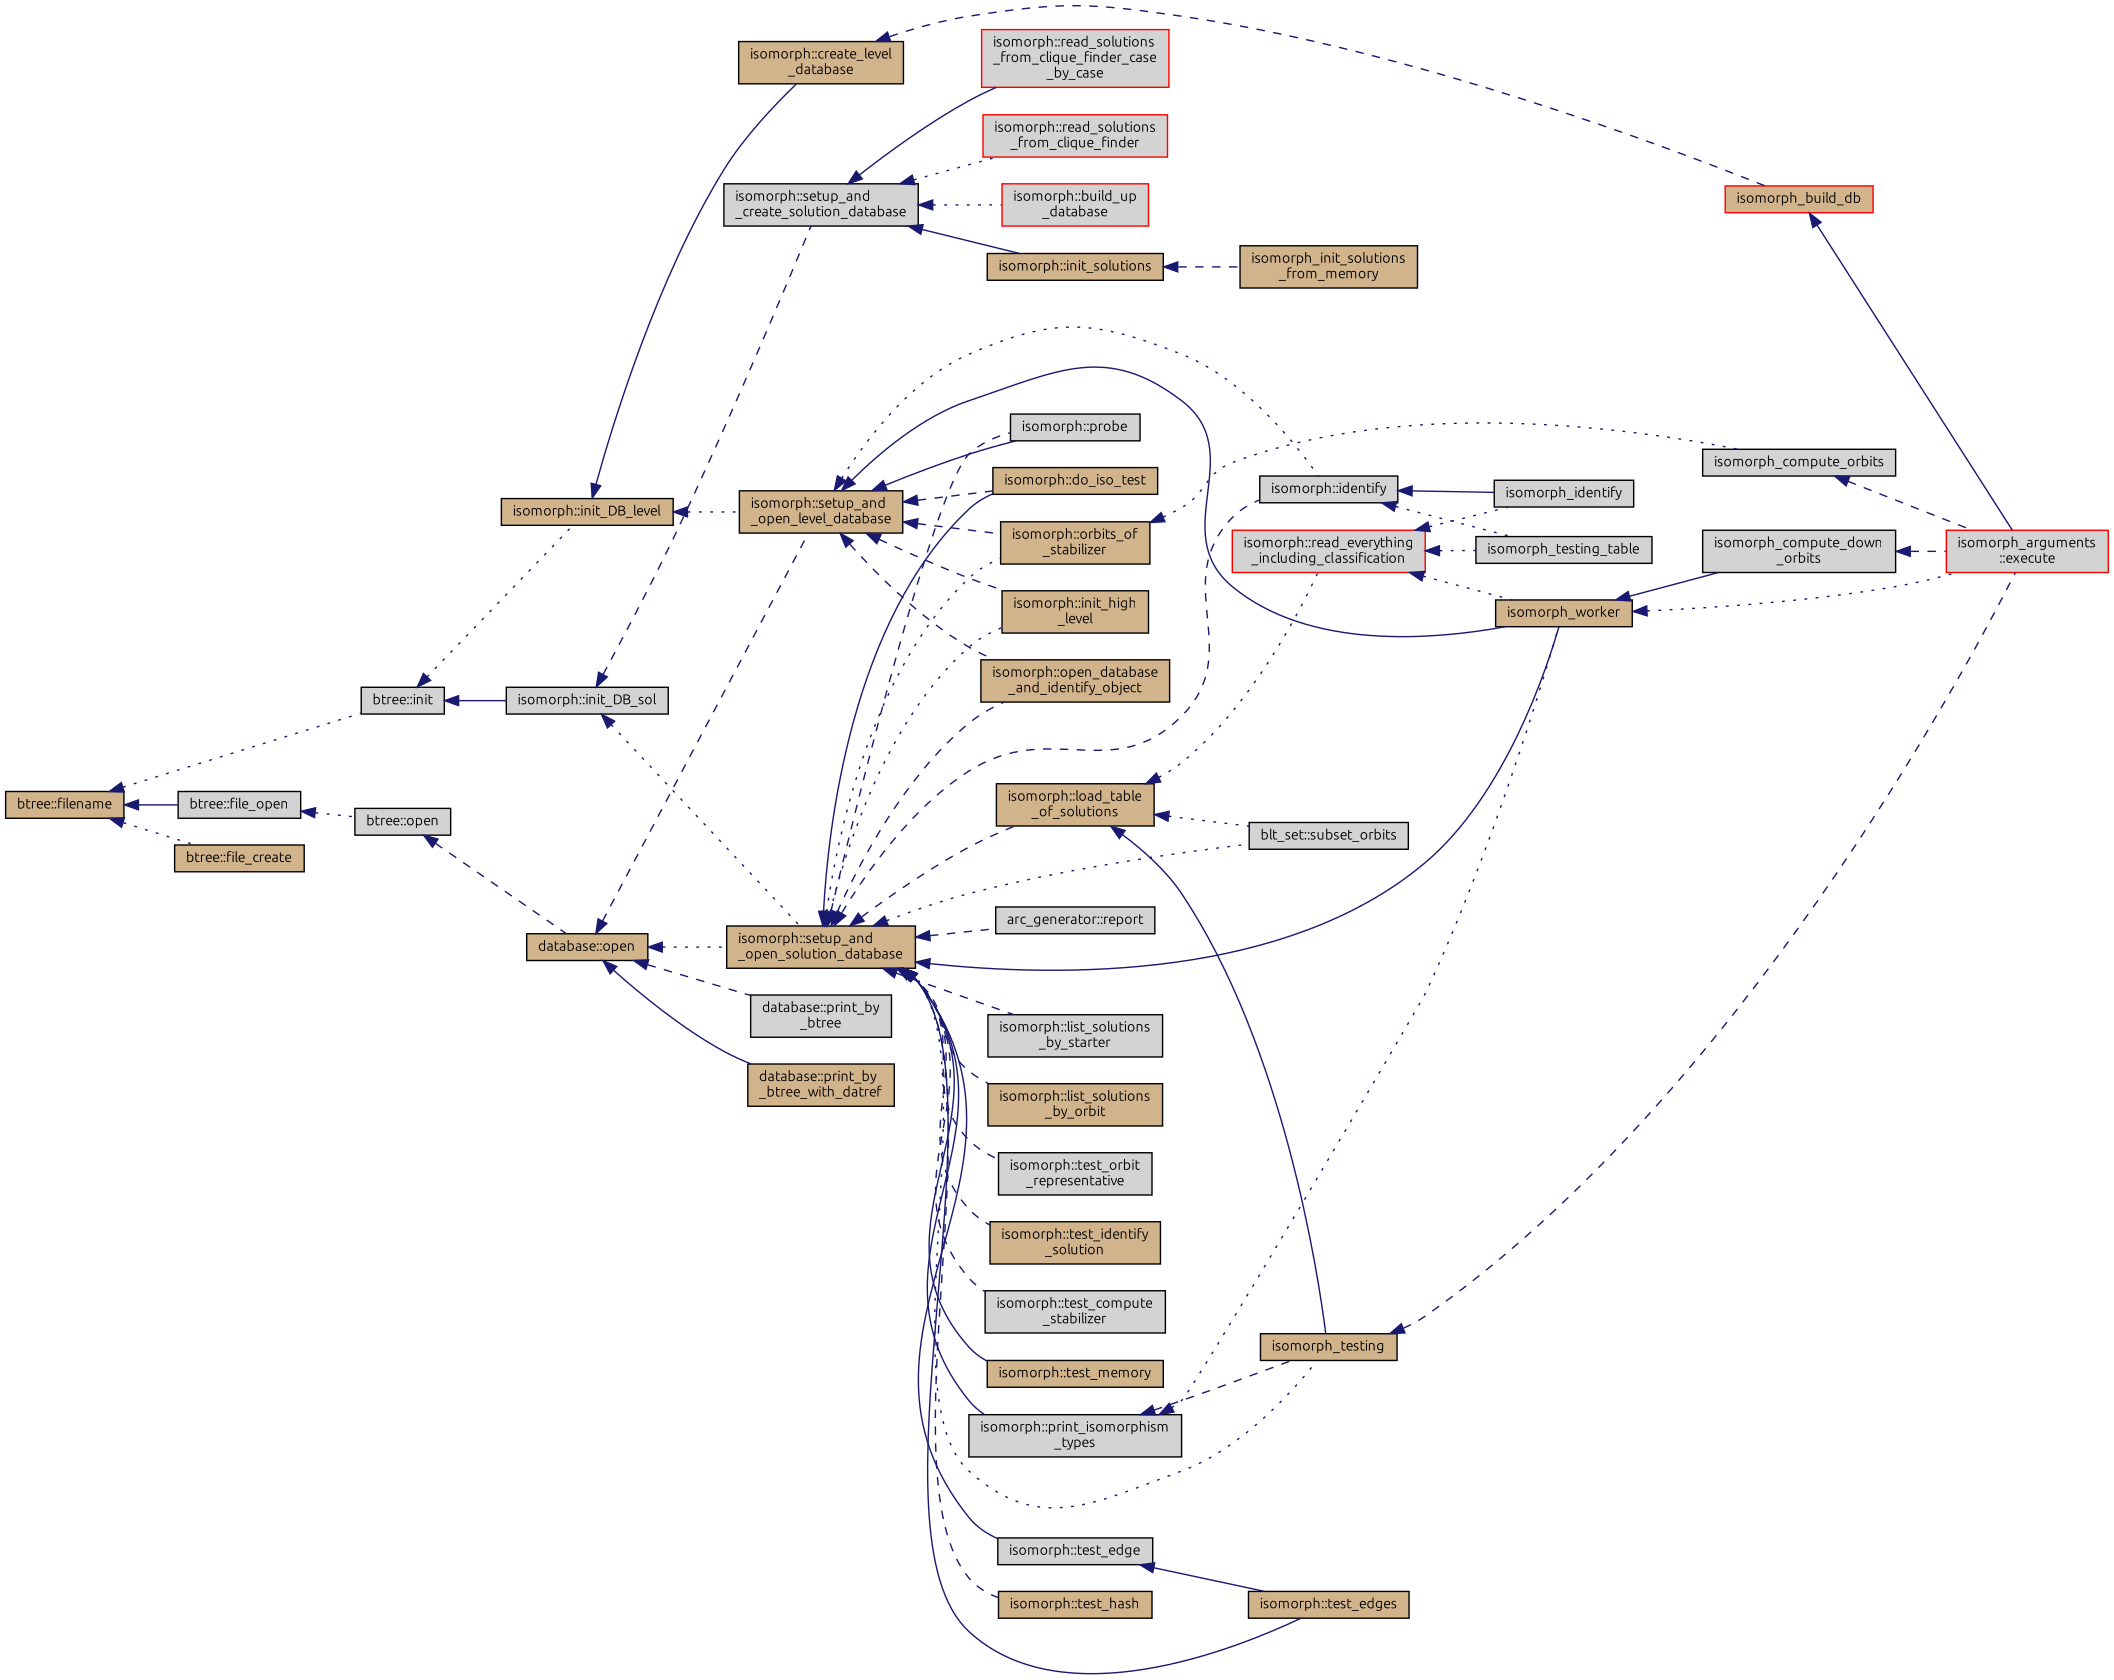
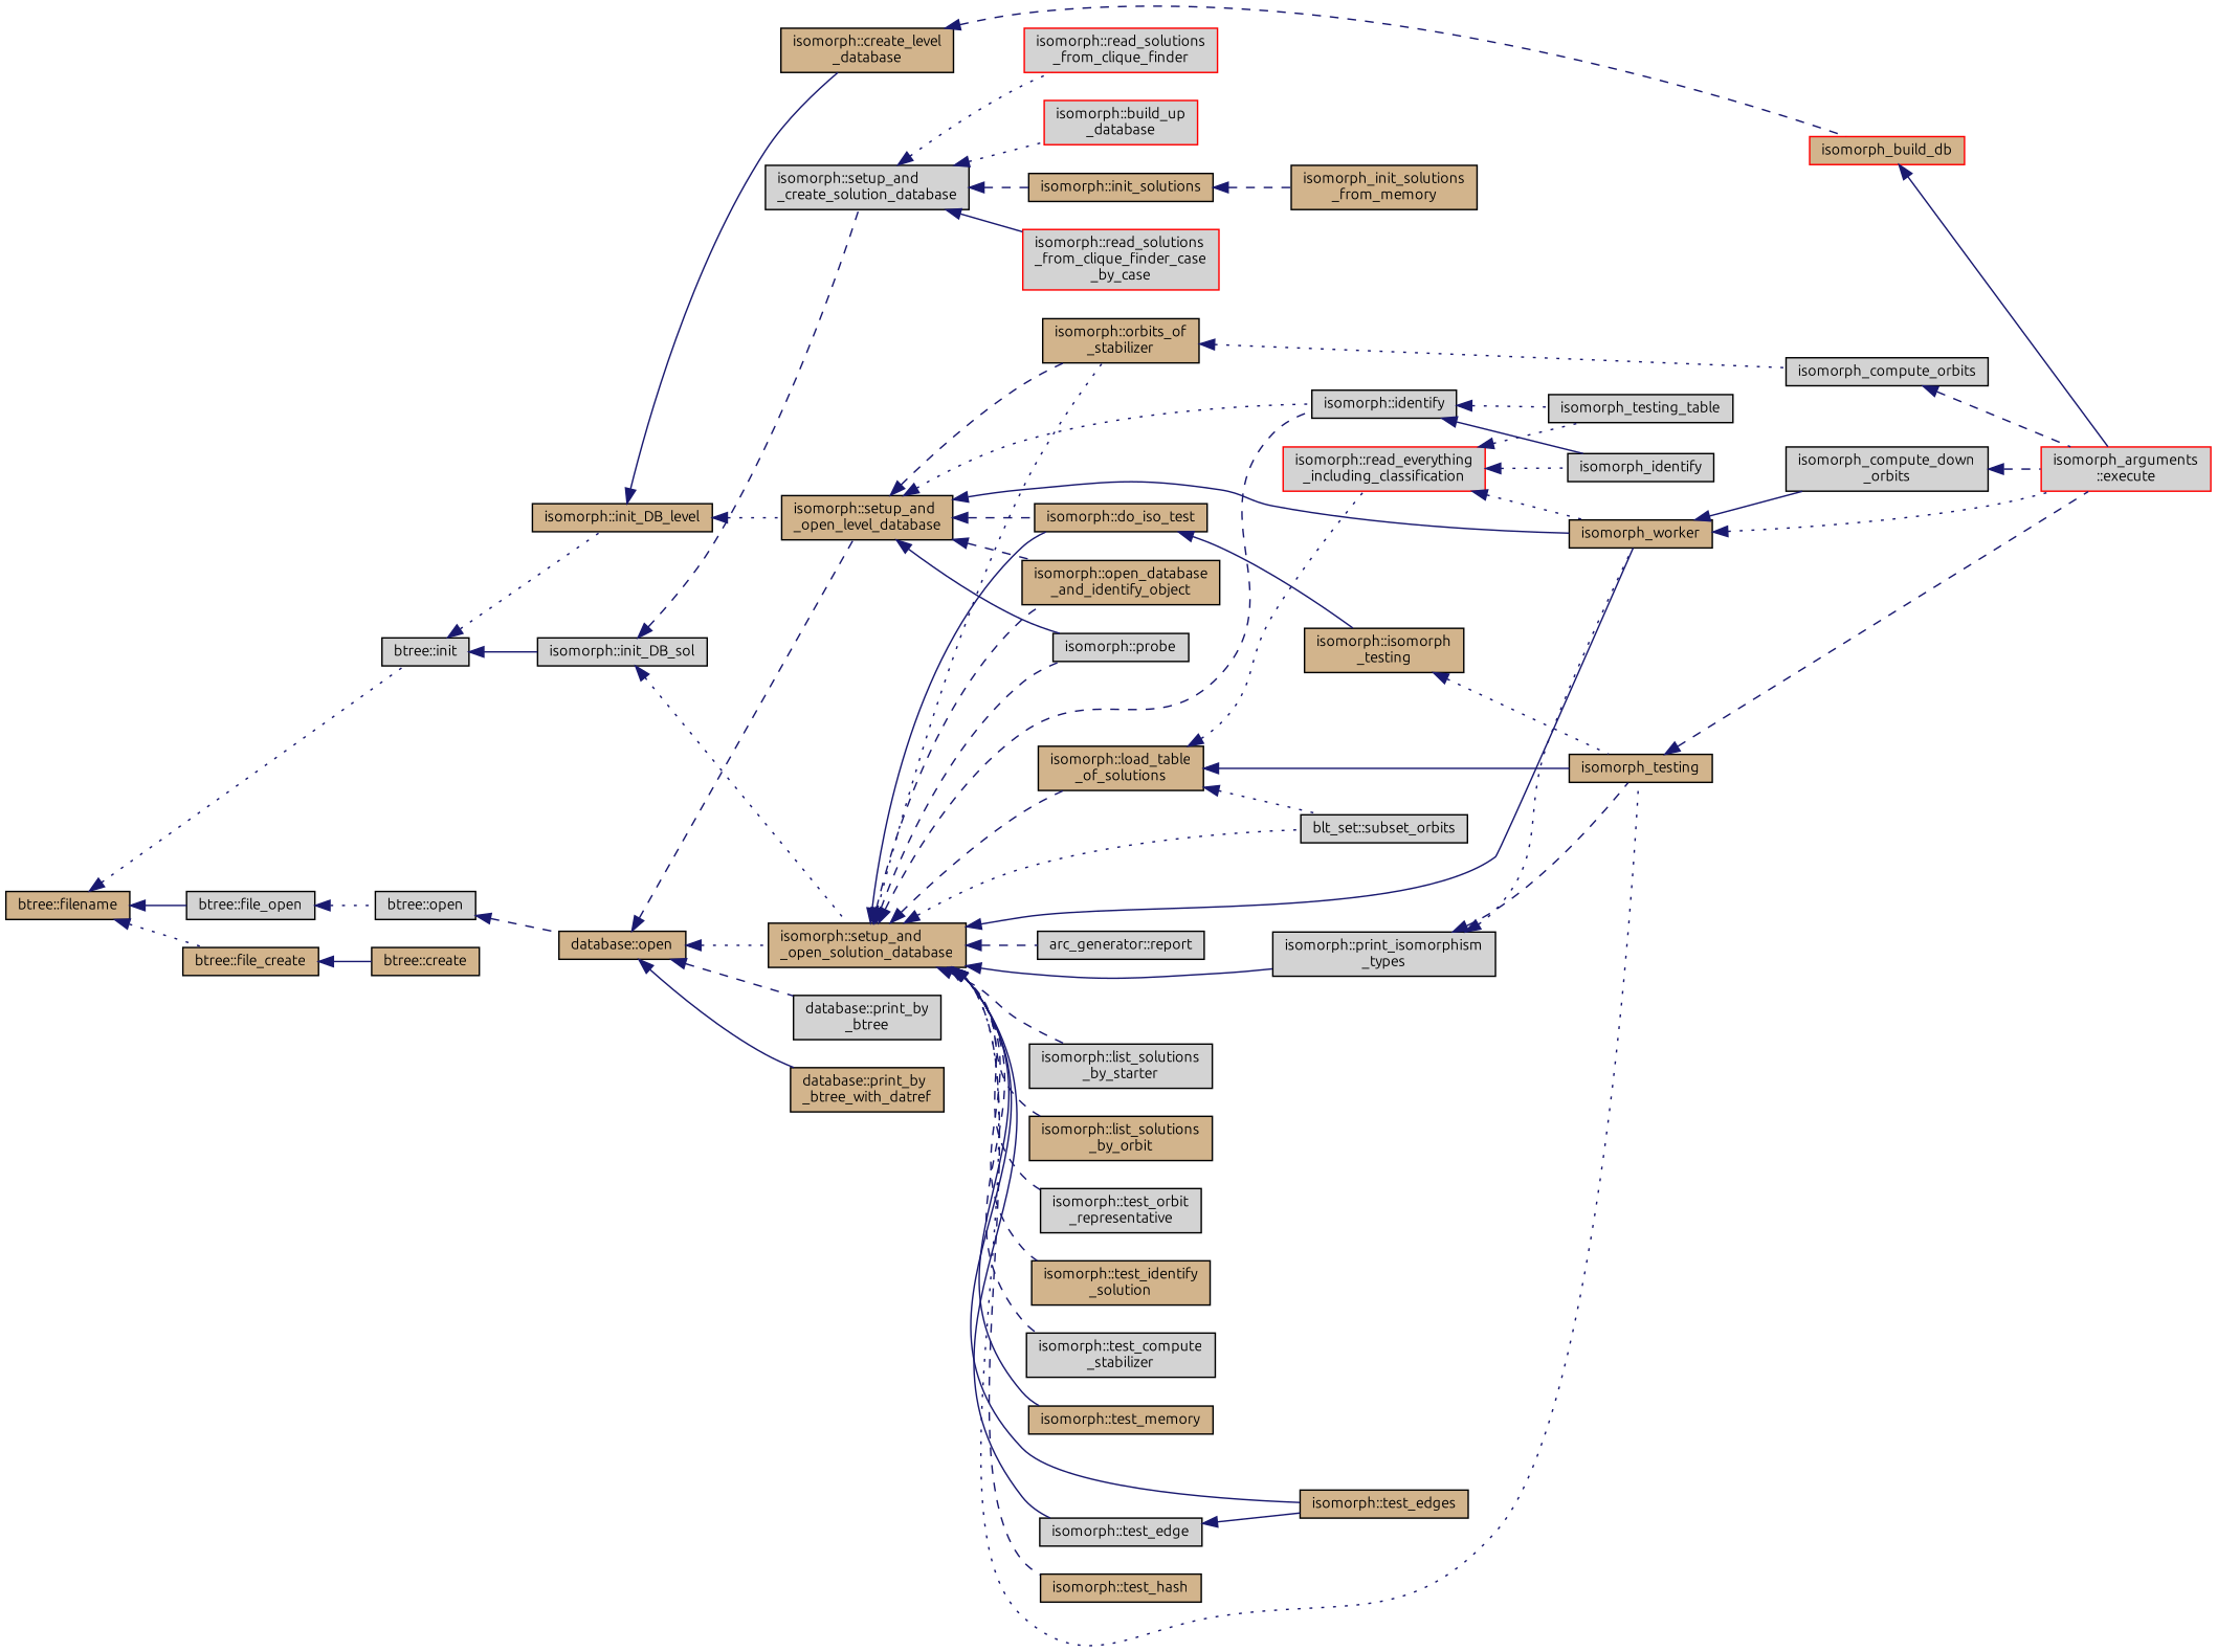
  digraph {
    fontname=Ubuntu
    rankdir=LR
    node [color=black fillcolor=tan fontname=Ubuntu fontsize=10 shape=record style=filled]
    edge [color=midnightblue dir=back fontname=Ubuntu fontsize=10 labelfontname=Helvetica labelfontsize=10 style=dashed]
    n1 [fontcolor=black height=0.2 label="btree::filename" width=0.4]
    n2 [fillcolor=lightgrey height=0.2 label="btree::init" width=0.4]
    n3 [fillcolor=lightgrey height=0.2 label="btree::file_open" width=0.4]
    n4 [height=0.2 label="btree::file_create" width=0.4]
    n5 [fillcolor=lightgrey height=0.2 label="isomorph::init_DB_sol" width=0.4]
    n6 [height=0.2 label="isomorph::init_DB_level" width=0.4]
    n7 [fillcolor=lightgrey height=0.2 label="btree::open" width=0.4]
+   n8 [height=0.2 label="btree::create" width=0.4]
    n9 [height=0.2 label="isomorph::setup_and\l_open_solution_database" width=0.4]
    n10 [fillcolor=lightgrey height=0.2 label="isomorph::setup_and\l_create_solution_database" width=0.4]
    n11 [height=0.2 label="isomorph::setup_and\l_open_level_database" width=0.4]
    n12 [height=0.2 label="isomorph::create_level\l_database" width=0.4]
    n13 [fillcolor=lightgrey height=0.2 label="blt_set::subset_orbits" width=0.4]
    n14 [fillcolor=lightgrey height=0.2 label="arc_generator::report" width=0.4]
    n15 [height=0.2 label="isomorph::load_table\l_of_solutions" width=0.4]
    n16 [height=0.2 label=isomorph_worker width=0.4]
    n17 [height=0.2 label=isomorph_testing width=0.4]
    n18 [fillcolor=lightgrey height=0.2 label="isomorph::list_solutions\l_by_starter" width=0.4]
    n19 [height=0.2 label="isomorph::list_solutions\l_by_orbit" width=0.4]
    n20 [height=0.2 label="isomorph::orbits_of\l_stabilizer" width=0.4]
    n21 [fillcolor=lightgrey height=0.2 label="isomorph::test_orbit\l_representative" width=0.4]
    n22 [height=0.2 label="isomorph::test_identify\l_solution" width=0.4]
    n23 [fillcolor=lightgrey height=0.2 label="isomorph::test_compute\l_stabilizer" width=0.4]
    n24 [height=0.2 label="isomorph::test_memory" width=0.4]
    n25 [height=0.2 label="isomorph::test_edges" width=0.4]
    n26 [fillcolor=lightgrey height=0.2 label="isomorph::test_edge" width=0.4]
    n27 [height=0.2 label="isomorph::test_hash" width=0.4]
-   n28 [height=0.2 label="isomorph::init_high\l_level" width=0.4]
    n29 [height=0.2 label="isomorph::open_database\l_and_identify_object" width=0.4]
    n30 [fillcolor=lightgrey height=0.2 label="isomorph::print_isomorphism\l_types" width=0.4]
    n31 [fillcolor=lightgrey height=0.2 label="isomorph::probe" width=0.4]
    n32 [height=0.2 label="isomorph::do_iso_test" width=0.4]
    n33 [fillcolor=lightgrey height=0.2 label="isomorph::identify" width=0.4]
    n34 [height=0.2 label="isomorph::init_solutions" width=0.4]
    n35 [color=red fillcolor=lightgrey height=0.2 label="isomorph::read_solutions\l_from_clique_finder_case\l_by_case" width=0.4]
    n36 [color=red fillcolor=lightgrey height=0.2 label="isomorph::read_solutions\l_from_clique_finder" width=0.4]
    n37 [color=red fillcolor=lightgrey height=0.2 label="isomorph::build_up\l_database" width=0.4]
    n38 [color=red fillcolor=lightgrey height=0.2 label="isomorph::read_everything\l_including_classification" width=0.4]
    n39 [color=red fillcolor=lightgrey height=0.2 label="isomorph_arguments\l::execute" width=0.4]
    n40 [fillcolor=lightgrey height=0.2 label="isomorph_compute_down\l_orbits" width=0.4]
    n41 [fillcolor=lightgrey height=0.2 label=isomorph_compute_orbits width=0.4]
+   n42 [height=0.2 label="isomorph::isomorph\l_testing" width=0.4]
    n43 [fillcolor=lightgrey height=0.2 label=isomorph_identify width=0.4]
    n44 [fillcolor=lightgrey height=0.2 label=isomorph_testing_table width=0.4]
    n45 [height=0.2 label="isomorph_init_solutions\l_from_memory" width=0.4]
    n46 [color=red height=0.2 label=isomorph_build_db width=0.4]
    n47 [height=0.2 label="database::open" width=0.4]
    n48 [fillcolor=lightgrey height=0.2 label="database::print_by\l_btree" width=0.4]
    n49 [height=0.2 label="database::print_by\l_btree_with_datref" width=0.4]
    n1 -> n2 [style=dotted]
    n1 -> n3 [style=solid]
    n1 -> n4 [style=dotted]
    n2 -> n5 [style=solid]
    n2 -> n6 [style=dotted]
    n3 -> n7 [style=dotted]
+   n4 -> n8 [style=solid]
    n5 -> n9 [style=dotted]
    n5 -> n10
    n6 -> n11 [style=dotted]
    n6 -> n12 [style=solid]
    n7 -> n47
    n9 -> n13 [style=dotted]
    n9 -> n14
    n9 -> n15
    n9 -> n16 [style=solid]
    n9 -> n17 [style=dotted]
    n9 -> n18
    n9 -> n19
    n9 -> n20 [style=dotted]
    n9 -> n21
    n9 -> n22
    n9 -> n23
    n9 -> n24 [style=solid]
    n9 -> n25 [style=solid]
    n9 -> n26 [style=solid]
    n9 -> n27
-   n9 -> n28 [style=dotted]
    n9 -> n29
    n9 -> n30 [style=solid]
    n9 -> n31
    n9 -> n32 [style=solid]
    n9 -> n33
-   n10 -> n34 [style=solid]
+   n10 -> n34
    n10 -> n35 [style=solid]
    n10 -> n36 [style=dotted]
    n10 -> n37 [style=dotted]
    n11 -> n16 [style=solid]
    n11 -> n20
-   n11 -> n28
    n11 -> n29
    n11 -> n31 [style=solid]
    n11 -> n32
    n11 -> n33 [style=dotted]
    n12 -> n46
    n15 -> n13 [style=dotted]
    n15 -> n17 [style=solid]
    n15 -> n38 [style=dotted]
    n16 -> n39 [style=dotted]
    n16 -> n40 [style=solid]
    n17 -> n39
    n20 -> n41 [style=dotted]
    n26 -> n25 [style=solid]
    n30 -> n16 [style=dotted]
    n30 -> n17
+   n32 -> n42 [style=solid]
    n33 -> n43 [style=solid]
    n33 -> n44 [style=dotted]
    n34 -> n45
    n38 -> n16 [style=dotted]
    n38 -> n43 [style=dotted]
    n38 -> n44 [style=dotted]
    n40 -> n39
    n41 -> n39
+   n42 -> n17 [style=dotted]
    n46 -> n39 [style=solid]
    n47 -> n9 [style=dotted]
    n47 -> n11
    n47 -> n48
    n47 -> n49 [style=solid]
  }
